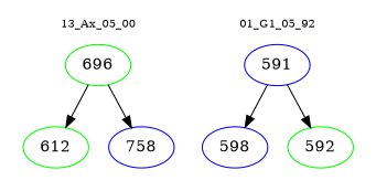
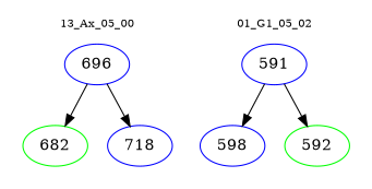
  digraph {
    node [color=blue]
    edge [color=black]
-   n1 [color=green label=696]
-   n2 [color=green label=612]
-   n3 [label=758]
+   n1 [label=696]
+   n2 [color=green label=682]
+   n3 [label=718]
    n4 [label=591]
    n5 [label=598]
    n6 [color=green label=592]
    subgraph cluster_1 {
      color=white
      fontsize=10
      label="13_Ax_05_00"
      n1
      n2
      n3
    }
    subgraph cluster_2 {
      color=white
      fontsize=10
-     label="01_G1_05_92"
+     label="01_G1_05_02"
      n4
      n5
      n6
    }
    n1 -> n2
    n1 -> n3
    n4 -> n5
    n4 -> n6
  }
